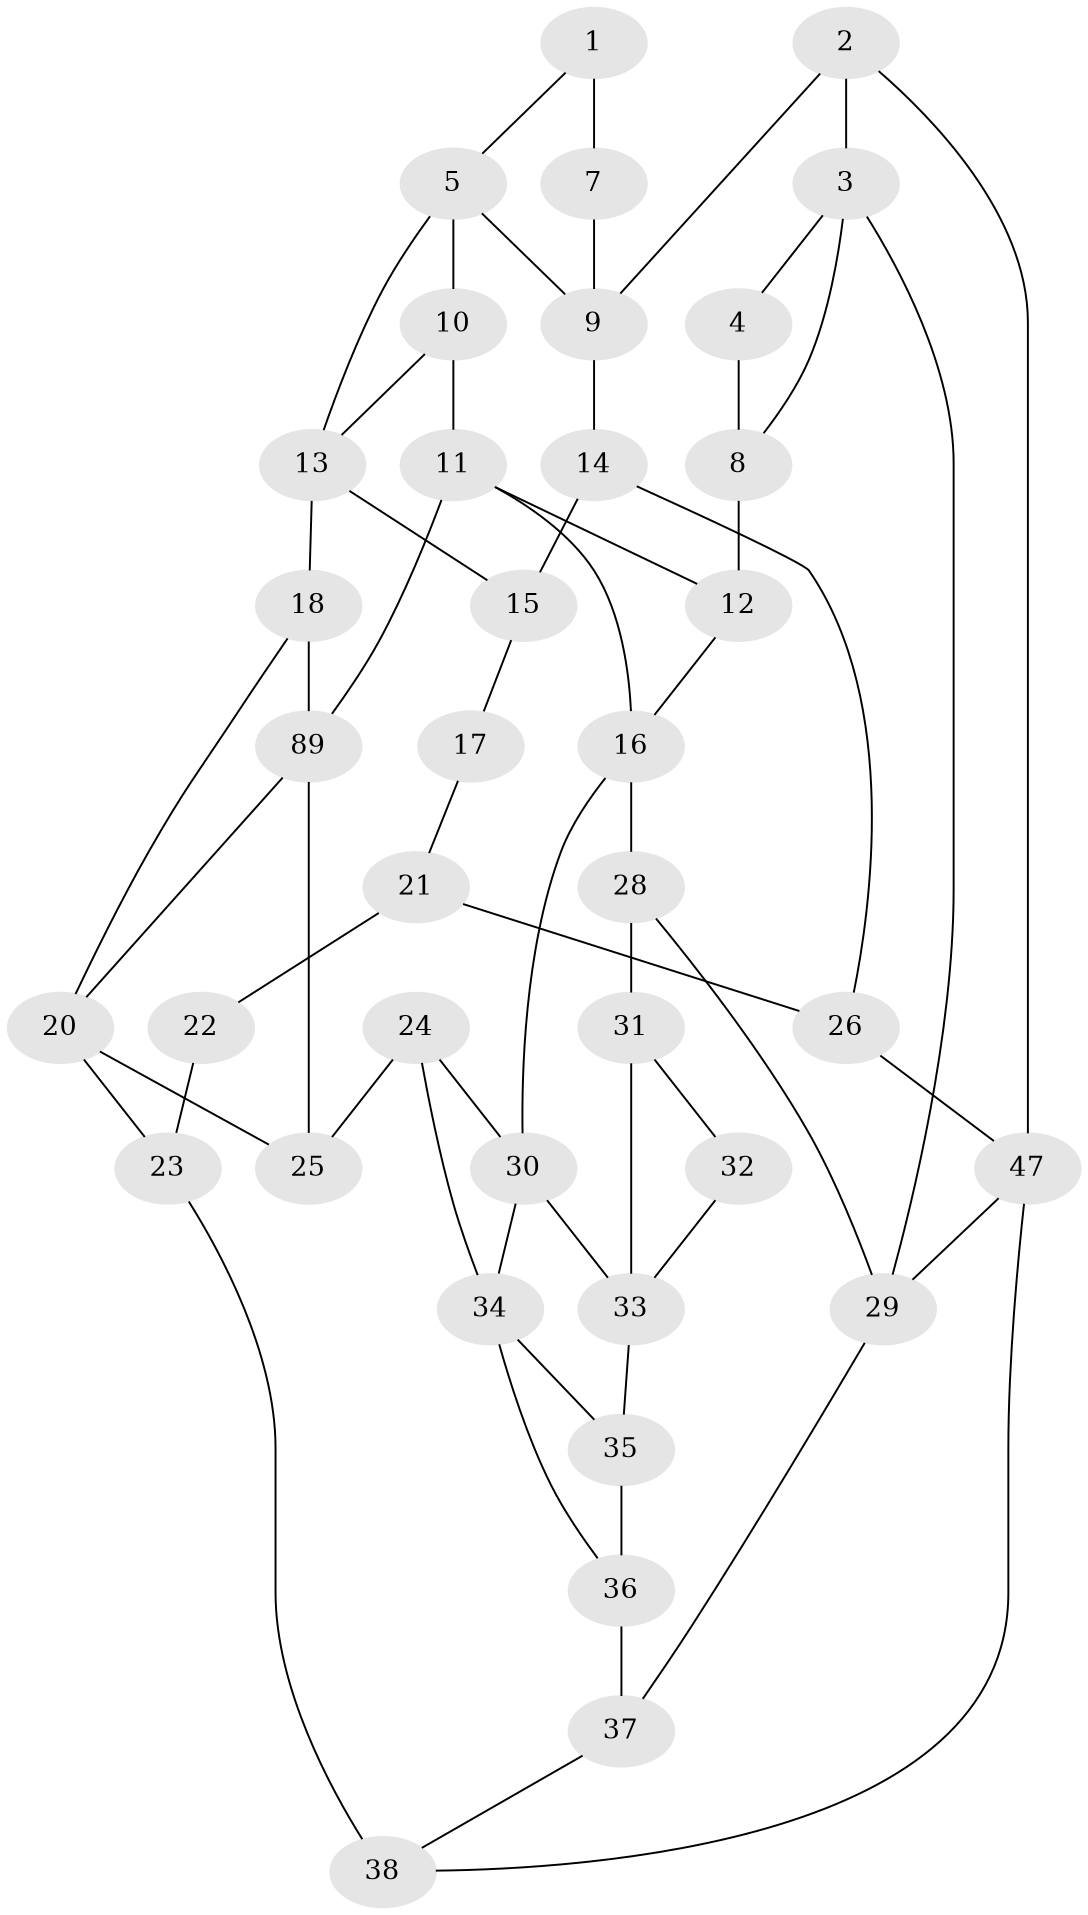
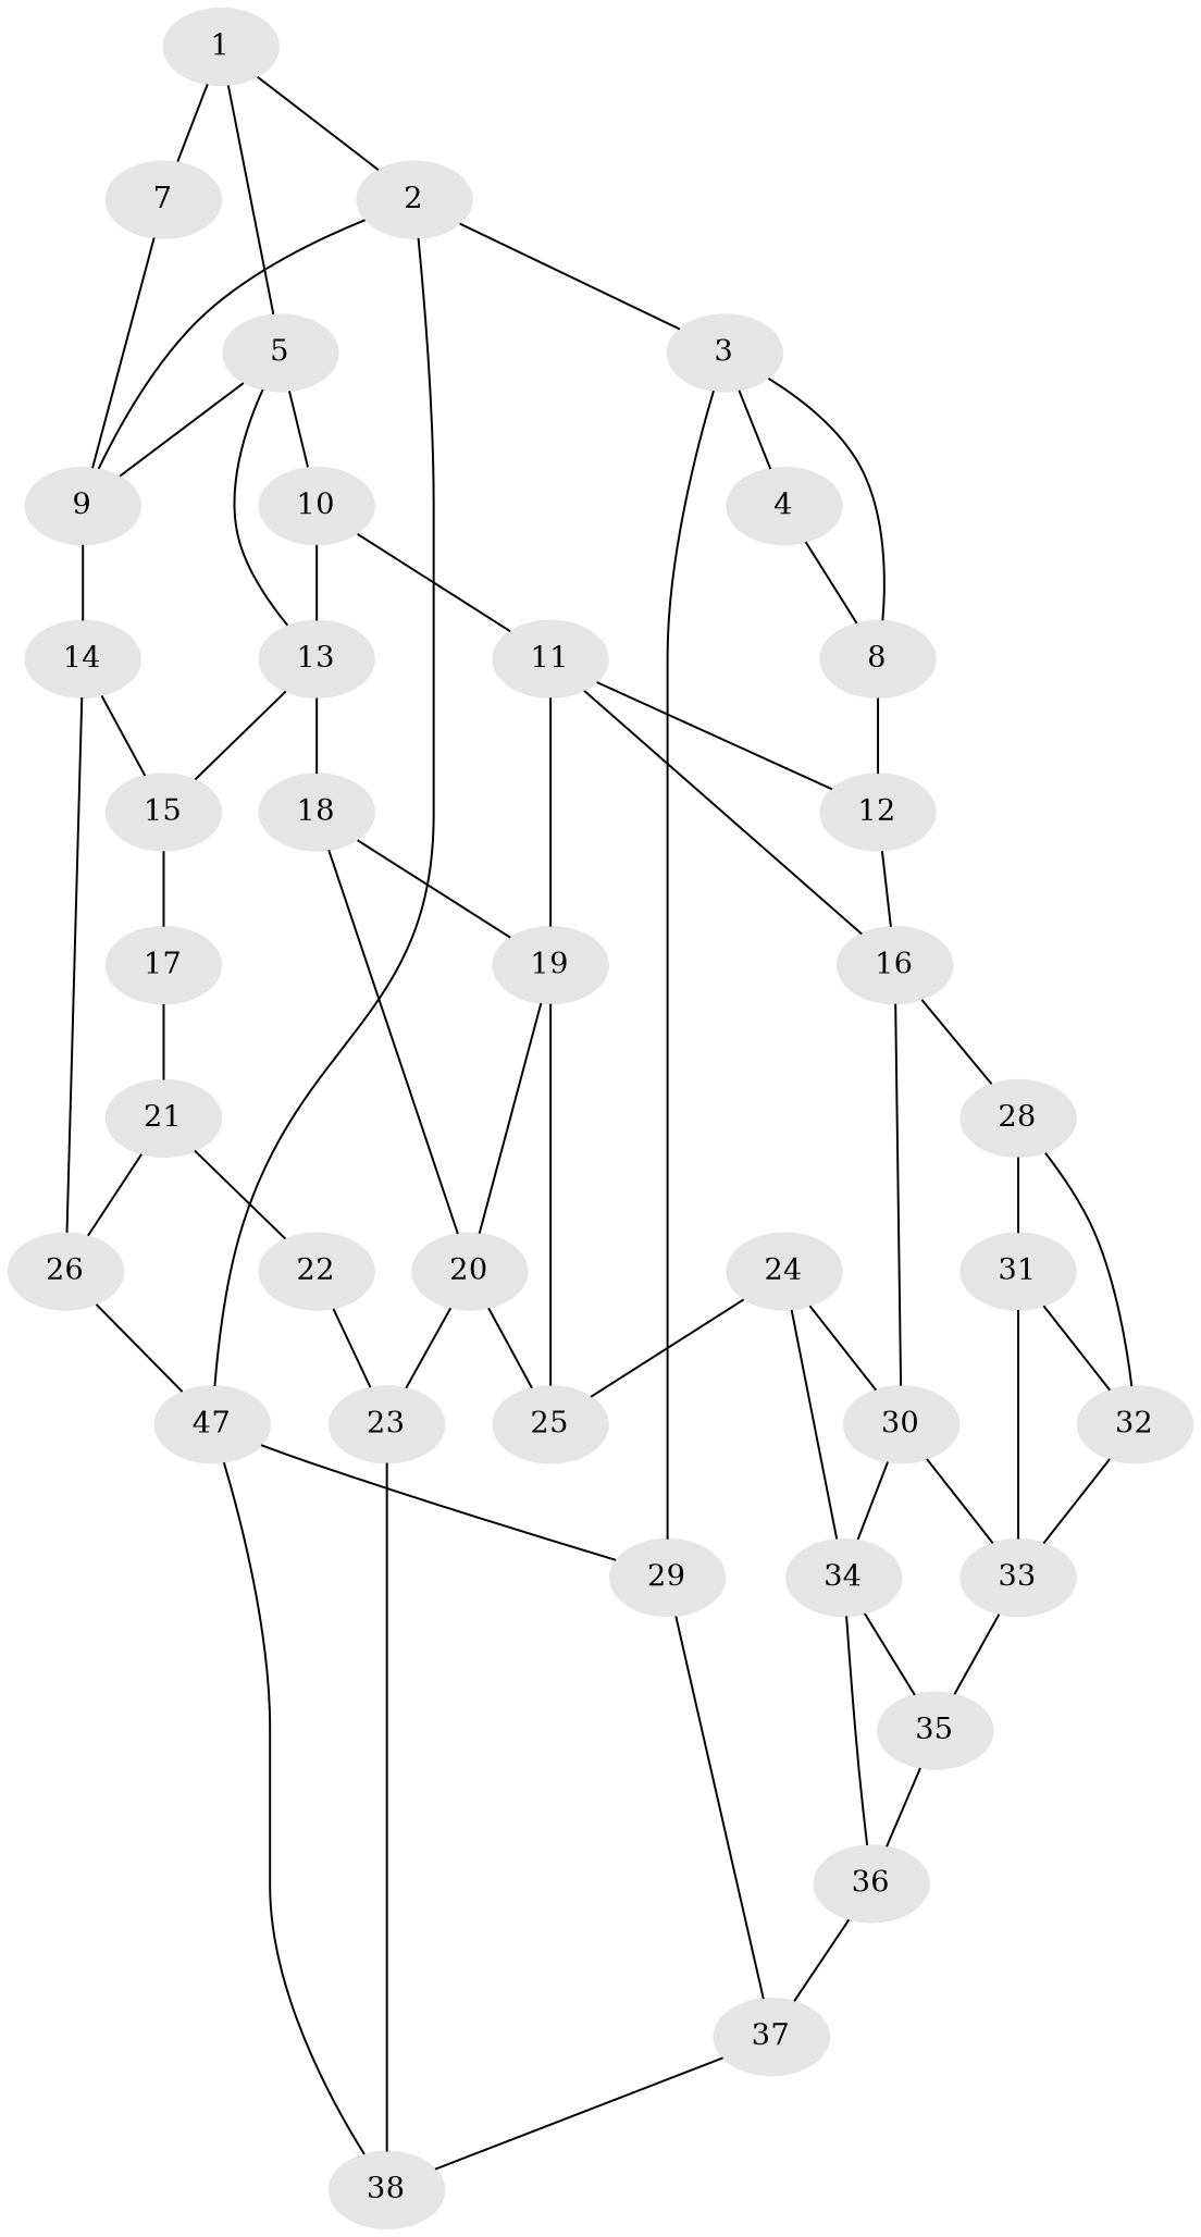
  graph {
    node [color=gray90 style=filled]
    edge [weight=1.0]
    1
    2
    5
    7
    3
    9
    n7 [label=47]
    10
    13
    4
    8
    29
    14
    38
    12
    37
    11
    15
    18
    16
    26
-   19 [label=89]
+   19
    28
    30
    20
    25
    17
    21
    31
    34
    33
    22
    23
    24
    35
    36
    32
+   1 -- 2
    1 -- 5
    1 -- 7 [weight=2.0]
    2 -- 3
    2 -- 9
    2 -- n7
    5 -- 9
    5 -- 10
    5 -- 13
    7 -- 9
    3 -- 4
    3 -- 8
    3 -- 29
    9 -- 14 [weight=2.0]
    n7 -- 29
    n7 -- 38
    10 -- 13
    10 -- 11 [weight=2.0]
    13 -- 15
    13 -- 18 [weight=2.0]
    4 -- 8
    8 -- 12 [weight=2.0]
    29 -- 37
    14 -- 15 [weight=2.0]
    14 -- 26 [weight=2.0]
    12 -- 16
    37 -- 38
    11 -- 12
    11 -- 16
    11 -- 19 [weight=2.0]
    15 -- 17
    18 -- 19
    18 -- 20
    16 -- 28
    16 -- 30
    26 -- n7
    19 -- 20
    19 -- 25
-   28 -- 29
+   28 -- 32
    28 -- 31
    30 -- 34
    30 -- 33
    20 -- 25 [weight=2.0]
    20 -- 23 [weight=2.0]
    17 -- 21
    21 -- 26
    21 -- 22 [weight=2.0]
    31 -- 33 [weight=3.0]
    31 -- 32
    34 -- 35
    34 -- 36
    33 -- 35 [weight=2.0]
    22 -- 23 [weight=2.0]
    23 -- 38 [weight=2.0]
    24 -- 30
    24 -- 25 [weight=2.0]
    24 -- 34
    35 -- 36 [weight=3.0]
    36 -- 37 [weight=2.0]
    32 -- 33
  }
